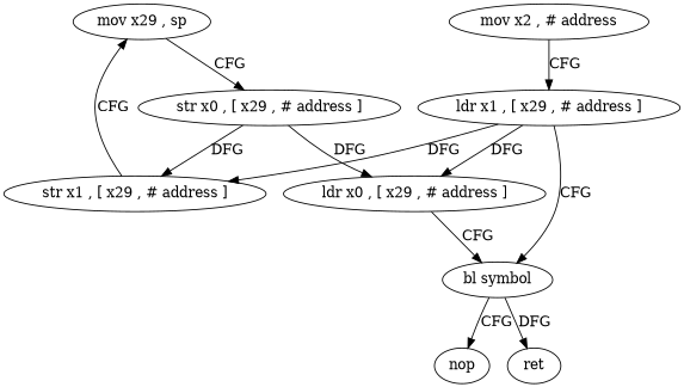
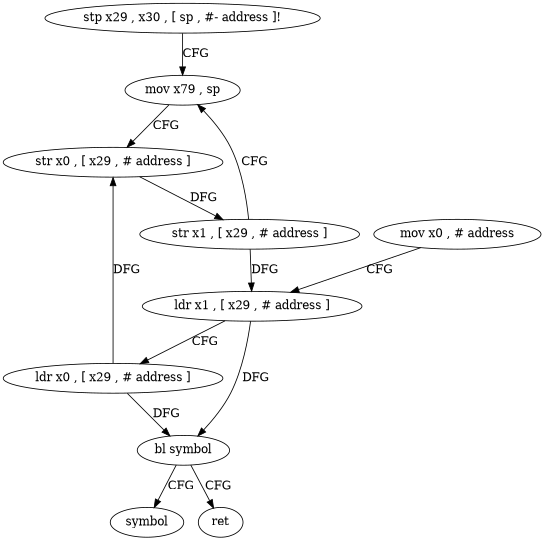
  digraph {
-   n2 [label="mov x29 , sp"]
+   n1 [label="stp x29 , x30 , [ sp , #- address ]!"]
+   n2 [label="mov x79 , sp"]
    n3 [label="str x0 , [ x29 , # address ]"]
    n4 [label="str x1 , [ x29 , # address ]"]
    n5 [label="ldr x0 , [ x29 , # address ]"]
    n6 [label="ldr x1 , [ x29 , # address ]"]
    n7 [label="bl symbol"]
-   n8 [label="mov x2 , # address"]
-   n9 [label=nop]
+   n8 [label="mov x0 , # address"]
+   n9 [label=symbol]
    n10 [label=ret]
+   n1 -> n2 [label=CFG]
    n2 -> n3 [label=CFG]
    n3 -> n4 [label=DFG]
-   n3 -> n5 [label=DFG]
+   n5 -> n3 [label=DFG]
    n4 -> n2 [label=CFG]
-   n6 -> n4 [label=DFG]
-   n5 -> n7 [label=CFG]
-   n6 -> n5 [label=DFG]
-   n6 -> n7 [label=CFG]
+   n4 -> n6 [label=DFG]
+   n5 -> n7 [label=DFG]
+   n6 -> n5 [label=CFG]
+   n6 -> n7 [label=DFG]
    n7 -> n9 [label=CFG]
-   n7 -> n10 [label=DFG]
+   n7 -> n10 [label=CFG]
    n8 -> n6 [label=CFG]
  }
